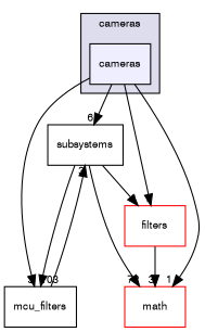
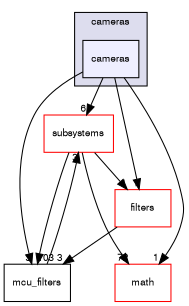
  digraph {
    compound=true
    node [fontname=FreeSans fontsize=10 shape=box style=filled color=red]
    edge [headlabel=3 labeldistance=1.5 labelfontname=FreeSans labelfontsize=10]
    n1 [fillcolor="#eeeeff" label=cameras pencolor=black color=""]
-   n2 [color=black fillcolor=white label=subsystems]
+   n2 [fillcolor=white label=subsystems]
    n3 [label=mcu_filters style="" color=""]
    n4 [label=filters style=""]
    n5 [fillcolor=white label=math]
    subgraph cluster_1 {
      bgcolor="#ddddee"
      fontname=FreeSans
      fontsize=10
      label=cameras
      pencolor=black
      n1
    }
    n1 -> n2 [headlabel=6]
    n1 -> n3
    n1 -> n4 [headlabel=1]
    n1 -> n5 [headlabel=1]
    n2 -> n3 [headlabel=103]
    n2 -> n4 [headlabel=1]
    n2 -> n5 [headlabel=72]
    n3 -> n2
-   n4 -> n5
+   n4 -> n3
  }
